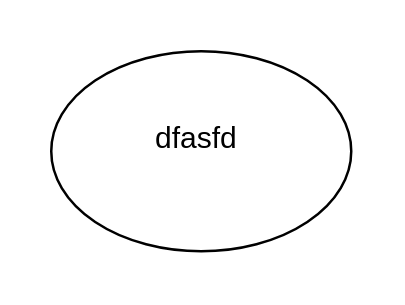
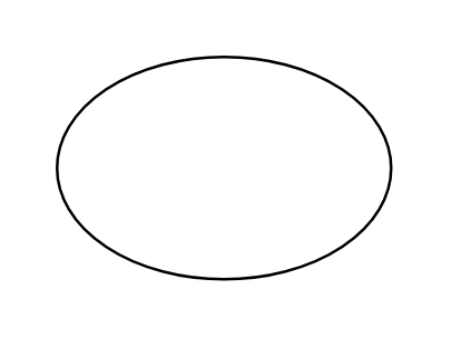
  <mxCell id="0" />
  <mxCell id="1" parent="0" />
  <mxCell id="2" value="" style="ellipse;whiteSpace=wrap;html=1;" vertex="1" parent="1"><mxGeometry x="20" y="20" width="120" height="80" as="geometry" /></mxCell>
- <mxCell id="3" value="dfasfd&amp;nbsp;" style="text;html=1;align=center;verticalAlign=middle;whiteSpace=wrap;rounded=0;" vertex="1" parent="1"><mxGeometry x="50" y="40" width="60" height="30" as="geometry" /></mxCell>
